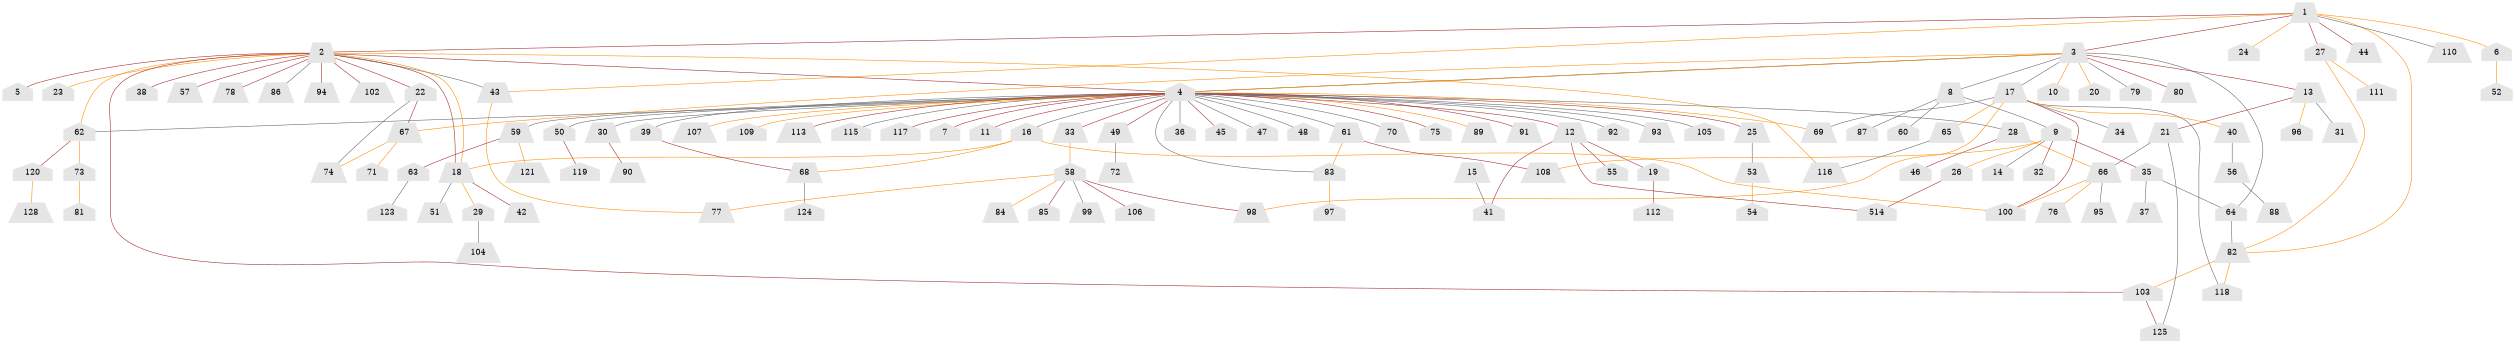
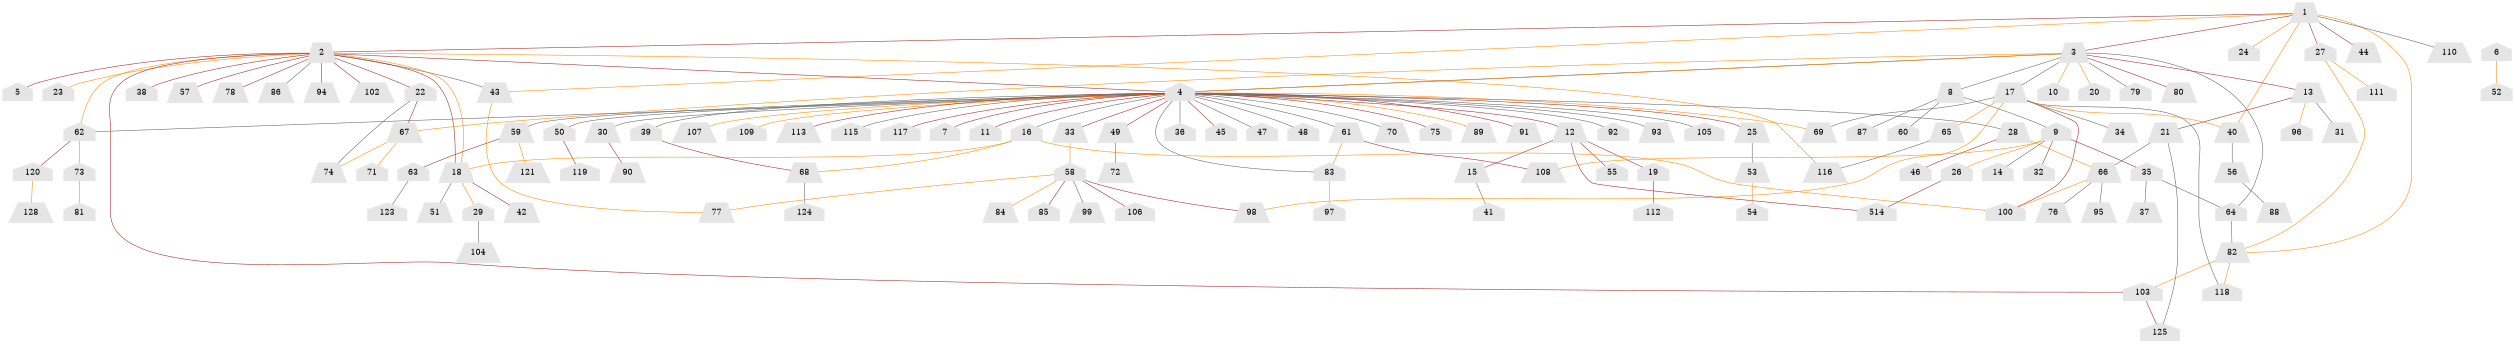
  graph {
    node [color=gray90 shape=house style=filled]
    edge [color=gray40]
    1 [shape=trapezium]
    2 [shape=trapezium]
    3 [shape=trapezium]
    6
    24
    27
    43 [shape=trapezium]
    44 [shape=trapezium]
    82 [shape=trapezium]
    110 [shape=trapezium]
    4
    5
    18 [shape=trapezium]
    22
    23
    38
    57 [shape=trapezium]
    62
    78 [shape=trapezium]
    86 [shape=trapezium]
    94 [shape=trapezium]
    102 [shape=trapezium]
    103
    116 [shape=trapezium]
    8 [shape=trapezium]
    10
    13 [shape=trapezium]
    17 [shape=trapezium]
    20
    64
    67 [shape=trapezium]
    79
    80 [shape=trapezium]
    52
    111
    77 [shape=trapezium]
    118
    7
    11
    12 [shape=trapezium]
    16
    25 [shape=trapezium]
    28 [shape=trapezium]
    30 [shape=trapezium]
    33 [shape=trapezium]
    36
    39
    45
    47
    48
    49 [shape=trapezium]
    50
    59 [shape=trapezium]
    61 [shape=trapezium]
    69 [shape=trapezium]
    70 [shape=trapezium]
    75
    83
    89 [shape=trapezium]
    91 [shape=trapezium]
    92
    93 [shape=trapezium]
    105
    107 [shape=trapezium]
    109
    113 [shape=trapezium]
    115
    117
    29
    42 [shape=trapezium]
    51 [shape=trapezium]
    74 [shape=trapezium]
    73
    120
    125
    9
    60
    87
    21 [shape=trapezium]
    31 [shape=trapezium]
    96
    100
    34 [shape=trapezium]
    40 [shape=trapezium]
    65 [shape=trapezium]
    98 [shape=trapezium]
    71
    15 [shape=trapezium]
    19
    55
    n91 [label=514]
    68 [shape=trapezium]
    53 [shape=trapezium]
    66 [shape=trapezium]
    46
    90 [shape=trapezium]
    58
    72 [shape=trapezium]
    119
    63
    121 [shape=trapezium]
    108 [shape=trapezium]
    97
    14
    26
    32
    35
    37 [shape=trapezium]
    41
    112
    124
    56 [shape=trapezium]
    104 [shape=trapezium]
    76 [shape=trapezium]
    95 [shape=trapezium]
    54
    84 [shape=trapezium]
    85
    99 [shape=trapezium]
    106
    88 [shape=trapezium]
    123
    81
    n124 [label=128 shape=trapezium]
    1 -- 2 [color=brown]
    1 -- 3 [color=brown]
-   1 -- 6 [color=darkorange]
+   1 -- 40 [color=darkorange]
    1 -- 24 [color=darkorange]
    1 -- 27 [color=brown]
    1 -- 43 [color=darkorange]
    1 -- 44 [color=brown]
    1 -- 82 [color=darkorange]
    1 -- 110
    2 -- 43
    2 -- 4 [color=brown]
    2 -- 5 [color=brown]
    2 -- 18 [color=brown]
    2 -- 18 [color=darkorange]
    2 -- 22 [color=brown]
    2 -- 23 [color=darkorange]
    2 -- 38 [color=brown]
    2 -- 57 [color=brown]
    2 -- 62 [color=darkorange]
    2 -- 78 [color=brown]
    2 -- 86
    2 -- 94 [color=brown]
    2 -- 102 [color=brown]
    2 -- 103 [color=brown]
    2 -- 116 [color=darkorange]
    3 -- 4
    3 -- 4 [color=darkorange]
    3 -- 8
    3 -- 10 [color=darkorange]
    3 -- 13 [color=brown]
    3 -- 17
    3 -- 20 [color=darkorange]
    3 -- 64
    3 -- 67 [color=darkorange]
    3 -- 79
    3 -- 80 [color=brown]
    6 -- 52 [color=darkorange]
    27 -- 82 [color=darkorange]
    27 -- 111 [color=darkorange]
    43 -- 77 [color=darkorange]
    82 -- 103 [color=darkorange]
    82 -- 118 [color=darkorange]
    4 -- 62
    4 -- 7 [color=brown]
    4 -- 11 [color=brown]
    4 -- 12 [color=brown]
    4 -- 16
    4 -- 25 [color=brown]
    4 -- 28
    4 -- 30
    4 -- 33 [color=brown]
    4 -- 36
    4 -- 39
    4 -- 45 [color=brown]
    4 -- 47
    4 -- 48
    4 -- 49 [color=brown]
    4 -- 50
    4 -- 59
    4 -- 61
    4 -- 69 [color=darkorange]
    4 -- 70
    4 -- 75 [color=brown]
    4 -- 83
    4 -- 89 [color=darkorange]
    4 -- 91 [color=brown]
    4 -- 92
    4 -- 93
    4 -- 105
    4 -- 107 [color=darkorange]
    4 -- 109 [color=darkorange]
    4 -- 113 [color=brown]
    4 -- 115
    4 -- 117 [color=brown]
    18 -- 29 [color=darkorange]
    18 -- 42 [color=brown]
    18 -- 51
    22 -- 67 [color=brown]
    22 -- 74
    62 -- 73 [color=darkorange]
    62 -- 120 [color=brown]
    103 -- 125 [color=brown]
    8 -- 9
    8 -- 60
    8 -- 87
    13 -- 21 [color=brown]
    13 -- 31
    13 -- 96 [color=darkorange]
    17 -- 118
    17 -- 69
    17 -- 100 [color=brown]
    17 -- 34
    17 -- 40 [color=darkorange]
    17 -- 65 [color=darkorange]
    17 -- 98 [color=darkorange]
    64 -- 82
    67 -- 74 [color=darkorange]
    67 -- 71 [color=darkorange]
-   12 -- 41 [color=brown]
+   12 -- 15 [color=brown]
    12 -- 19 [color=brown]
    12 -- 55 [color=brown]
    12 -- n91 [color=brown]
    16 -- 18 [color=darkorange]
    16 -- 100 [color=darkorange]
    16 -- 68 [color=darkorange]
    25 -- 53
    28 -- 66 [color=darkorange]
    28 -- 46 [color=brown]
    30 -- 90 [color=brown]
    33 -- 58 [color=darkorange]
    39 -- 68 [color=brown]
    49 -- 72
    50 -- 119 [color=brown]
    59 -- 63 [color=brown]
    59 -- 121 [color=darkorange]
    61 -- 83 [color=darkorange]
    61 -- 108 [color=brown]
    83 -- 97 [color=darkorange]
    29 -- 104
    73 -- 81 [color=darkorange]
    120 -- n124 [color=darkorange]
    9 -- 108 [color=darkorange]
    9 -- 14
    9 -- 26 [color=darkorange]
    9 -- 32 [color=brown]
    9 -- 35 [color=brown]
    21 -- 125
    21 -- 66
    40 -- 56
    65 -- 116
    15 -- 41
    19 -- 112 [color=brown]
    68 -- 124
    53 -- 54 [color=darkorange]
    66 -- 100 [color=darkorange]
-   66 -- 76 [color=darkorange]
+   66 -- 76
    66 -- 95
    58 -- 77 [color=darkorange]
    58 -- 98 [color=brown]
    58 -- 84 [color=darkorange]
    58 -- 85 [color=brown]
    58 -- 99
    58 -- 106 [color=brown]
    63 -- 123
    26 -- n91 [color=brown]
    35 -- 64
    35 -- 37
    56 -- 88
  }
